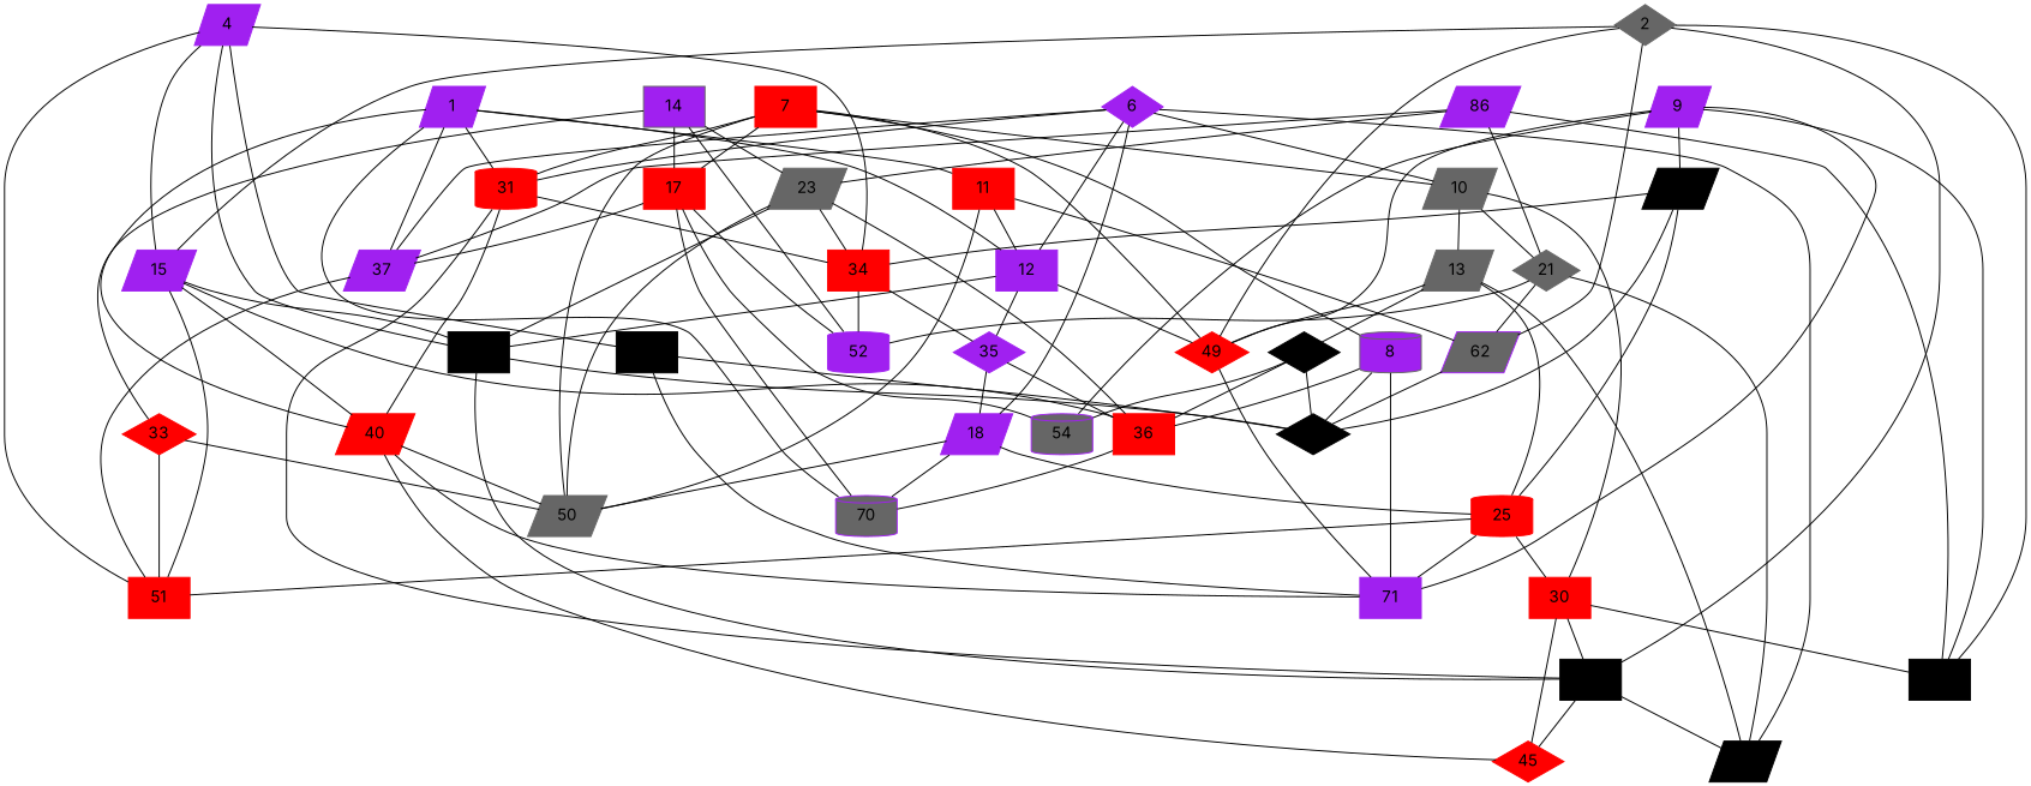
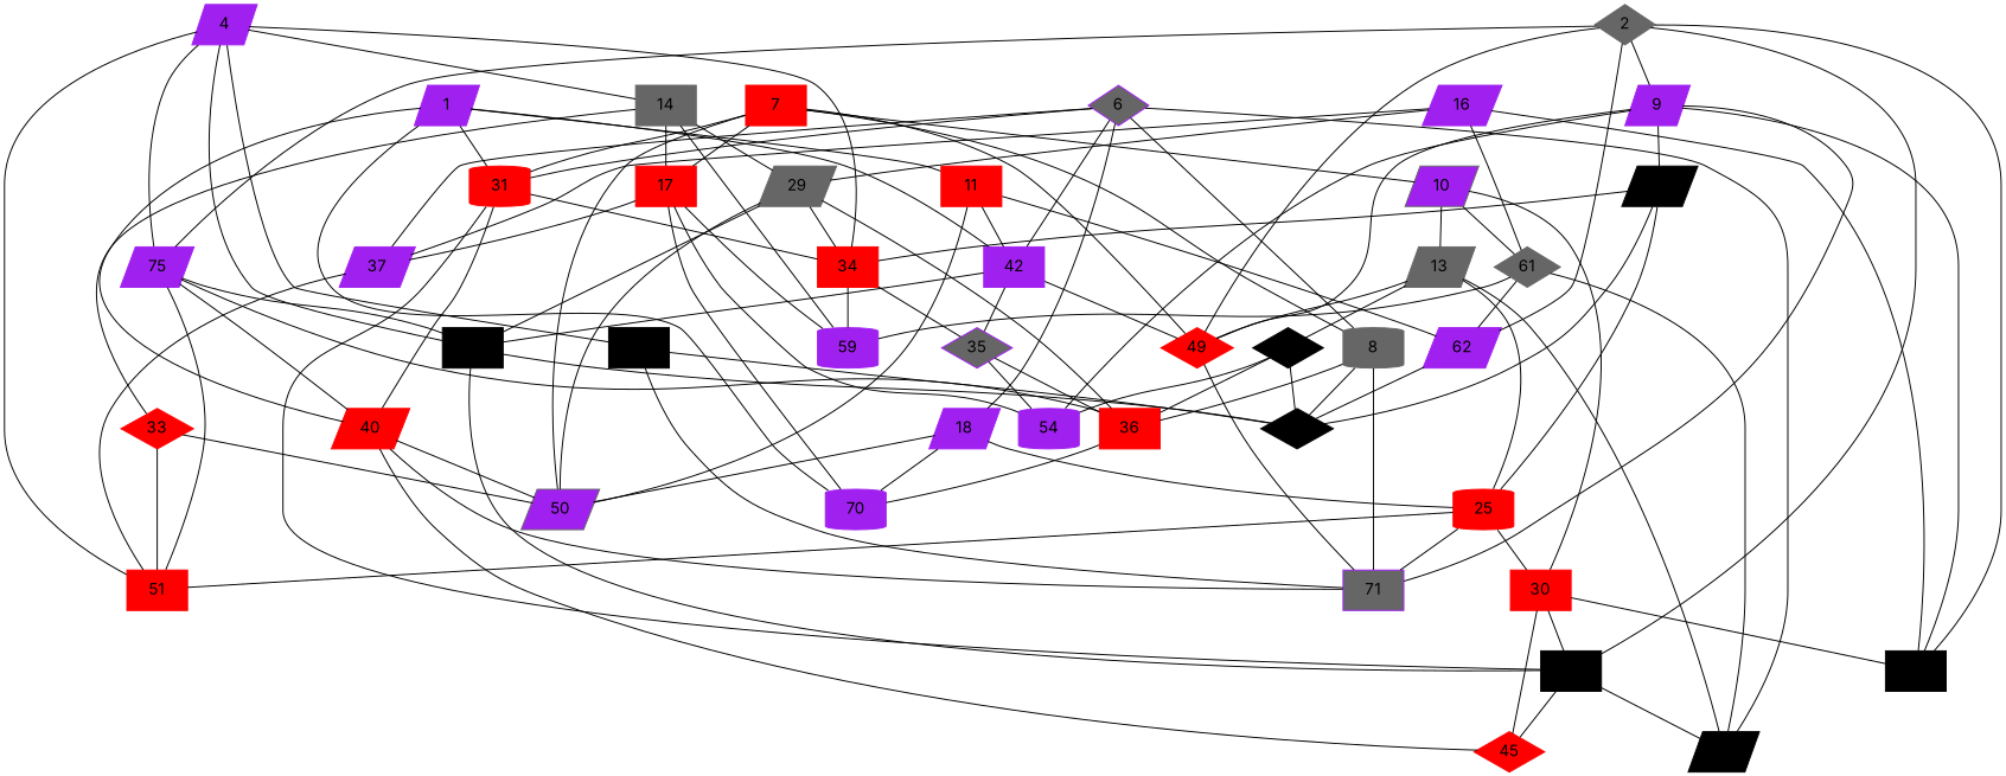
  graph {
    fontname=Inter
    node [color=purple fontname=Inter shape=parallelogram style=filled]
    edge [fontname=Inter]
    1 [super="+5"]
    11 [color=red shape=box]
-   12 [shape=box super="+63"]
+   12 [shape=box super="+63" label=42]
    31 [color=red shape=cylinder super="+55"]
    37 [super="+48"]
    40 [color=red super="+58"]
-   70 [shape=cylinder fillcolor=gray40]
-   62 [super="+67" fillcolor=gray40]
-   50 [color=gray40 super="+57"]
+   70 [shape=cylinder]
+   62 [super="+67"]
+   50 [color=gray40 super="+57" fillcolor=purple]
    49 [color=red shape=diamond super="+61"]
    27 [color=black shape=box super="+56"]
-   35 [shape=diamond]
+   35 [shape=diamond fillcolor=gray40]
    32 [color=black shape=box super="+44"]
    34 [color=red shape=box super="+42"]
    51 [color=red shape=box super="+53"]
-   71 [shape=box super="+72"]
+   71 [shape=box super="+72" fillcolor=gray40]
    45 [color=red shape=diamond]
    2 [color=gray40 shape=diamond super="+39"]
    9 [super="+46"]
-   15 [super="+29"]
+   15 [super="+29" label=75]
    60 [color=black shape=box]
    20 [color=black]
-   54 [shape=cylinder fillcolor=gray40]
+   54 [shape=cylinder]
    36 [color=red shape=box super="+66"]
    74 [color=black]
    64 [color=black shape=diamond super="+68"]
-   14 [color=gray40 shape=box super="+65" fillcolor=purple]
+   14 [color=gray40 shape=box super="+65"]
    17 [color=red shape=box super="+47"]
-   23 [color=gray40 super="+43"]
+   23 [color=gray40 super="+43" label=29]
    33 [color=red shape=diamond]
-   52 [shape=cylinder]
-   16 [super="+73" label=86]
-   21 [color=gray40 shape=diamond super="+41"]
+   52 [shape=cylinder label=59]
+   16 [super="+73"]
+   21 [color=gray40 shape=diamond super="+41" label=61]
    24 [color=black shape=box]
    4 [super="+22"]
-   6 [shape=diamond super="+19"]
-   8 [color=gray40 shape=cylinder super="+26" fillcolor=purple]
+   6 [shape=diamond super="+19" fillcolor=gray40]
+   8 [color=gray40 shape=cylinder super="+26"]
    18
    25 [color=red shape=cylinder super="+69"]
    7 [color=red shape=box super="+75"]
-   10 [color=gray40]
+   10 [color=gray40 fillcolor=purple]
    13 [color=gray40 super="+59"]
    30 [color=red shape=box super="+38"]
    28 [color=black shape=diamond]
    1 -- 11
    1 -- 12
    1 -- 31
-   1 -- 37
    1 -- 40
    1 -- 70
    11 -- 12
    11 -- 62
    11 -- 50
    12 -- 49
    12 -- 27
    12 -- 35
    31 -- 40
    31 -- 32
    31 -- 34
    37 -- 51
    40 -- 50
    40 -- 71
    40 -- 45
    62 -- 64
    49 -- 71
    27 -- 32
    27 -- 64
-   35 -- 18
+   35 -- 54
    35 -- 36
    32 -- 45
    32 -- 74
    34 -- 35
    34 -- 52
    2 -- 62
    2 -- 49
    2 -- 32
+   2 -- 9
    2 -- 15
    2 -- 60
    9 -- 49
    9 -- 71
    9 -- 60
    9 -- 20
    9 -- 54
    15 -- 40
    15 -- 27
    15 -- 51
    15 -- 36
    20 -- 34
    20 -- 64
    20 -- 25
    36 -- 70
    14 -- 17
    14 -- 23
    14 -- 33
    14 -- 52
    17 -- 37
    17 -- 70
    17 -- 54
    17 -- 52
    23 -- 50
    23 -- 27
    23 -- 34
    23 -- 36
    33 -- 50
    33 -- 51 [weight=2]
    16 -- 37
    16 -- 60
    16 -- 23
    16 -- 21
    21 -- 62 [weight=2]
    21 -- 74
    21 -- 52
    24 -- 71
    24 -- 64
    4 -- 27
    4 -- 34
    4 -- 51
    4 -- 15
+   4 -- 14
    4 -- 24
    6 -- 12
    6 -- 31
    6 -- 37
    6 -- 74
-   6 -- 10
+   6 -- 8
    6 -- 18
    8 -- 71 [weight=2]
    8 -- 36
    8 -- 64
    18 -- 70
    18 -- 50
    18 -- 25
    25 -- 51
    25 -- 71
    25 -- 30
    7 -- 31
    7 -- 50
    7 -- 49
    7 -- 17
    7 -- 8
    7 -- 10
    10 -- 21
    10 -- 13
    10 -- 30
    13 -- 49
    13 -- 74
    13 -- 25
    13 -- 28
    30 -- 32
    30 -- 45 [weight=2]
    30 -- 60
    28 -- 54
    28 -- 36
    28 -- 64
  }
